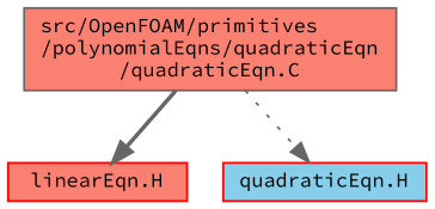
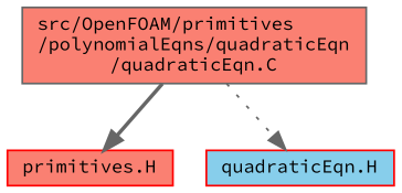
  digraph {
    fontname="Source Code Pro"
    node [color=red fillcolor=salmon fontname="Source Code Pro" fontsize=10 shape=box style=filled]
    edge [color=gray40 fontname="Source Code Pro" fontsize=10 labelfontname=Helvetica labelfontsize=10]
    n1 [color=gray40 fontcolor=black height=0.2 label="src/OpenFOAM/primitives\l/polynomialEqns/quadraticEqn\l/quadraticEqn.C" width=0.4]
-   n2 [height=0.2 label="linearEqn.H" width=0.4]
+   n2 [height=0.2 label="primitives.H" width=0.4]
    n3 [fillcolor=skyblue height=0.2 label="quadraticEqn.H" width=0.4]
    n1 -> n2 [style=bold]
    n1 -> n3 [style=dotted]
  }
